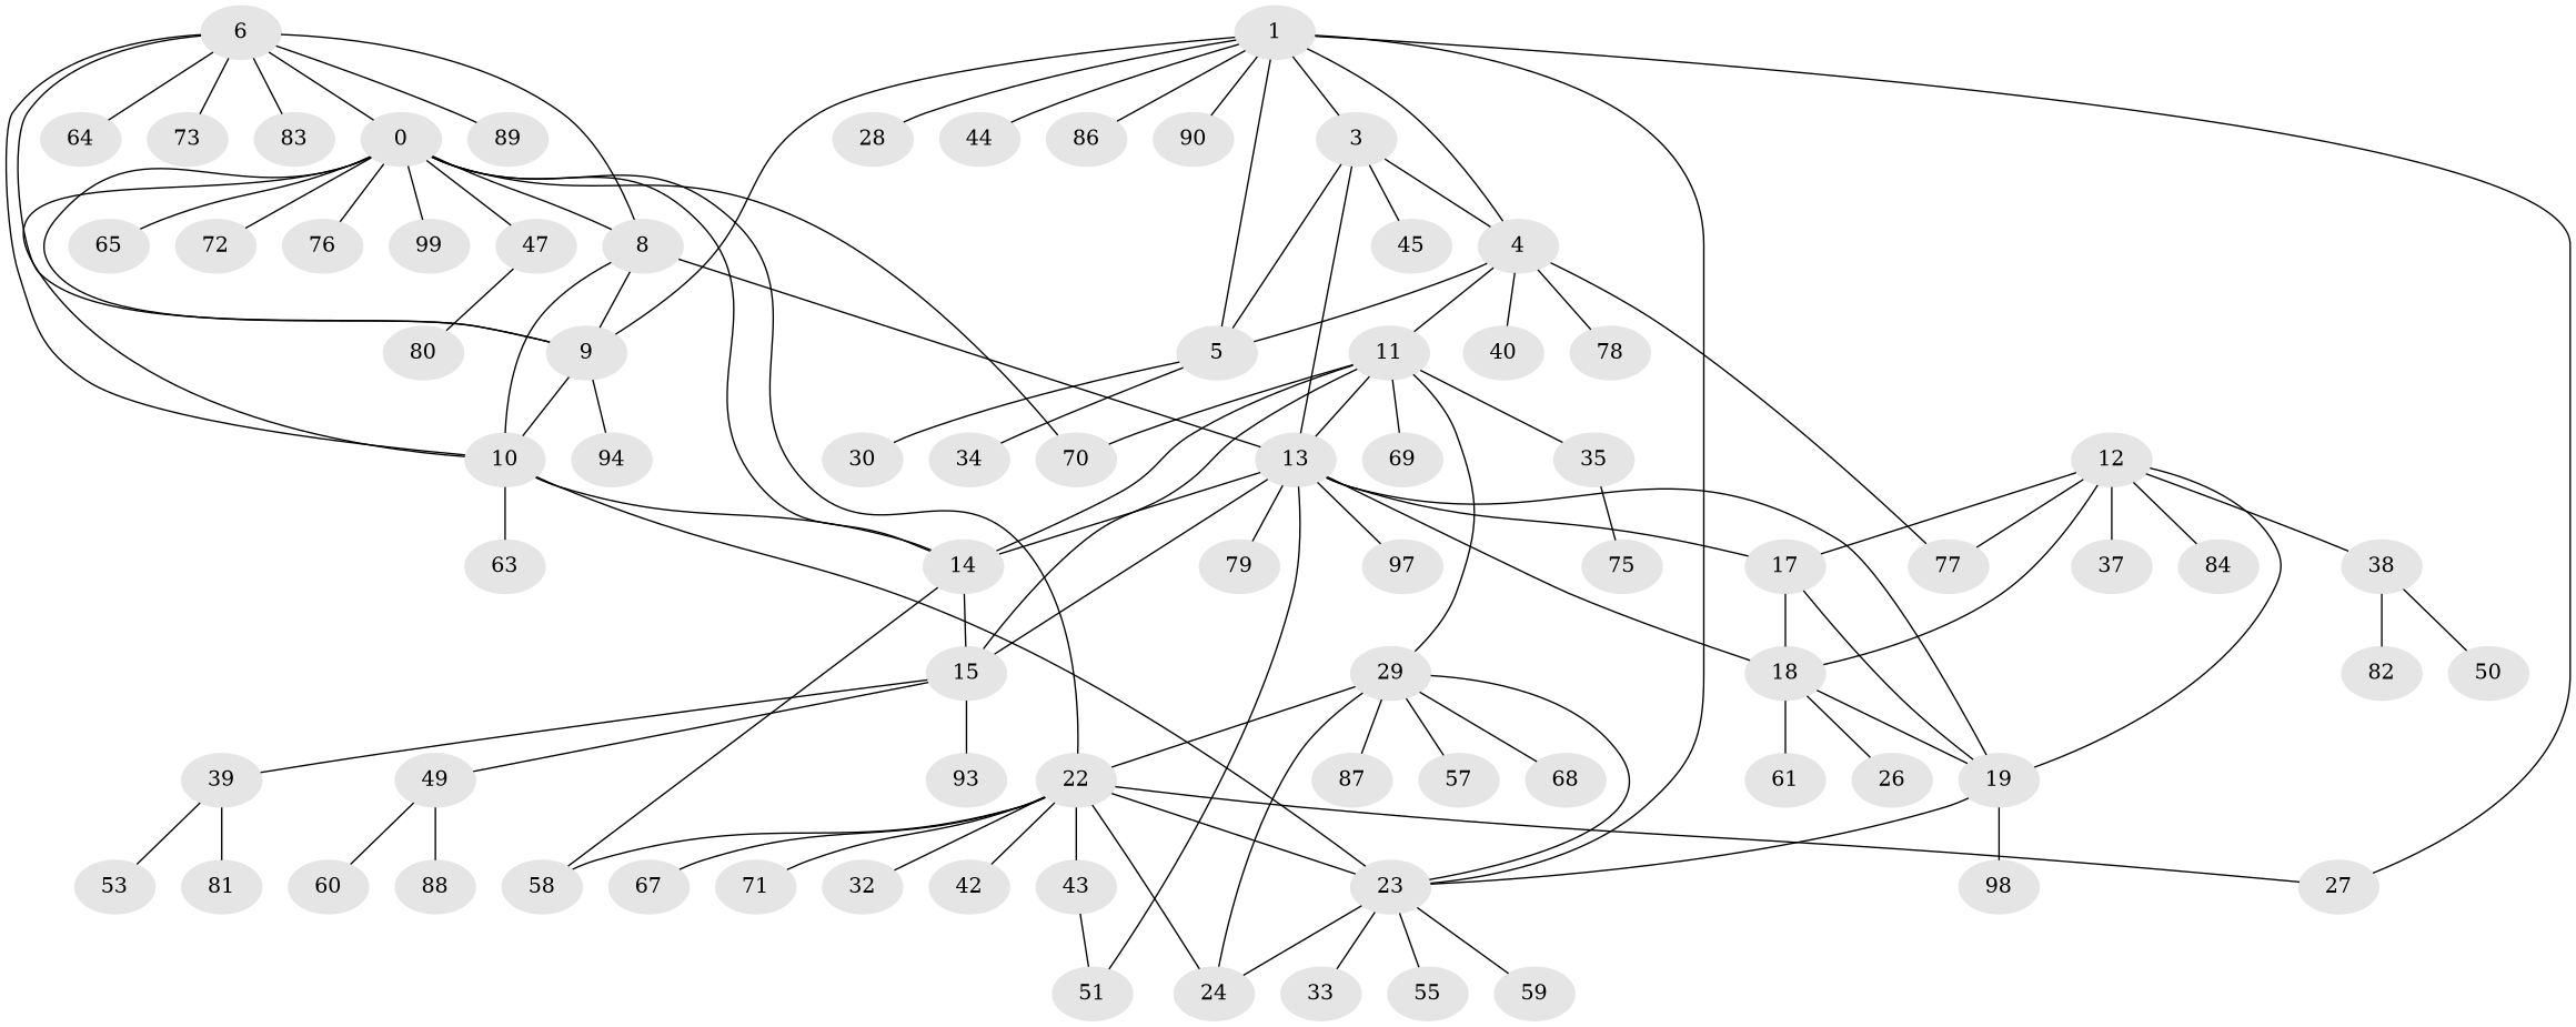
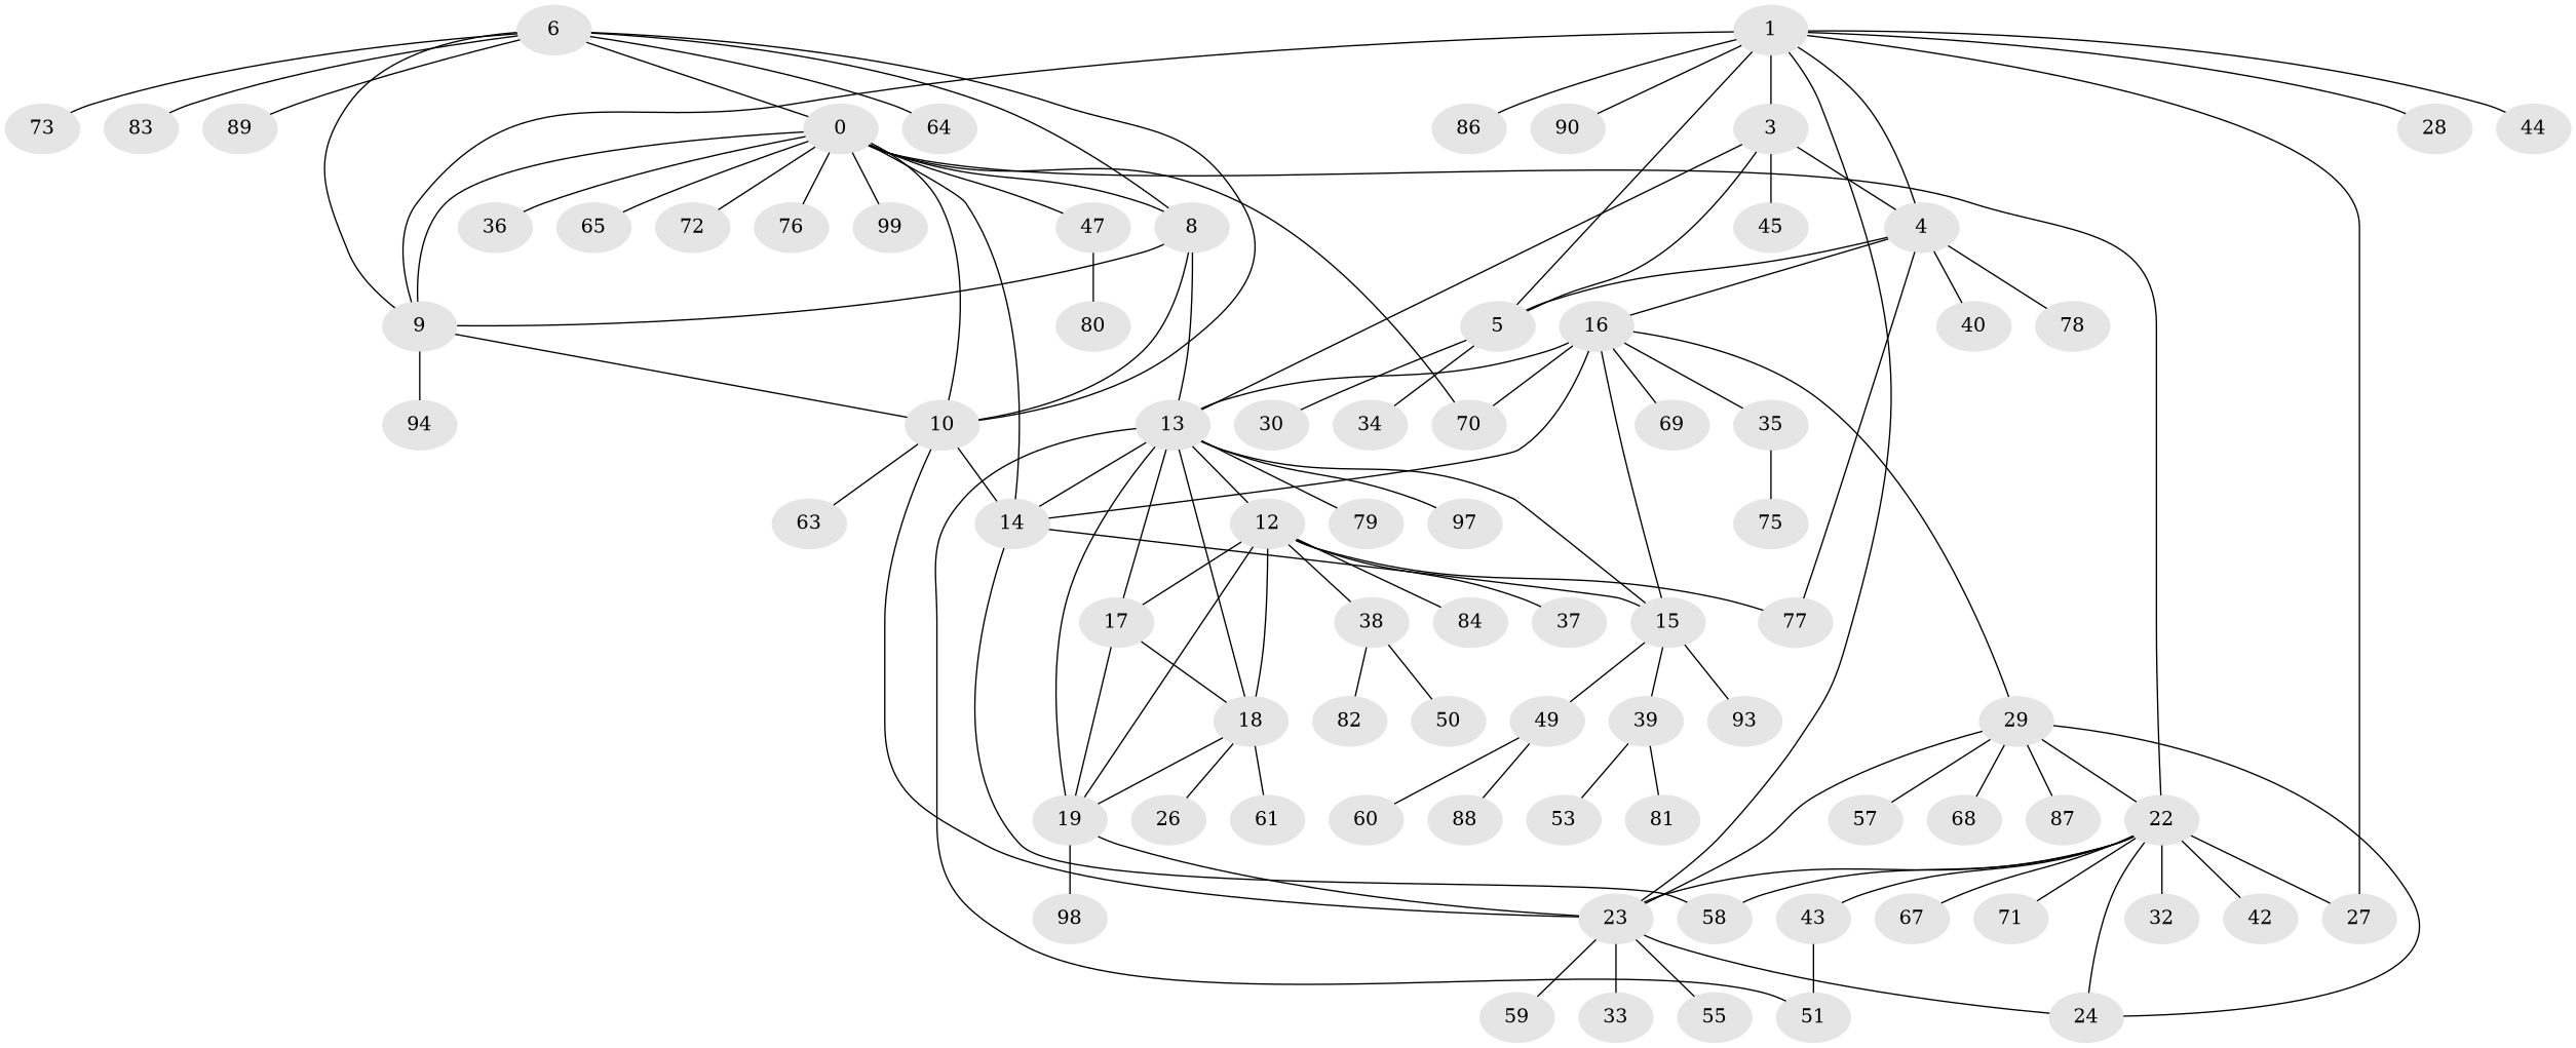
  graph {
    node [color=gray90 style=filled]
    1 [super="+2"]
    3 [super="+29"]
    4 [super="+96"]
    5
    9 [super="+74"]
    23 [super="+54"]
    27
    28
    44
    86
    90
    13 [super="+20"]
    45
-   11 [super="+12"]
+   11 [super="+12" label=16]
    40
    77
    78
    30 [super="+56"]
    34
    10 [super="+41"]
    94
    24
    33
    55
    59
    14 [super="+66"]
    15 [super="+93"]
    n28 [label=12 super="+92"]
    17
    18 [super="+46"]
    19
    51
    79
    97
    70
    n36 [label=29 super="+48"]
    35
    69
    6 [super="+95"]
    n40 [label=0 super="+31"]
    8
    64
    73
    83
    89
    22 [super="+25"]
+   36
    47
    65 [super="+84"]
    72
    76
    99
    63
    58
    32
    42 [super="+68"]
    43
    67
    71
    80
    39
    49 [super="+52"]
    n63 [label=93]
    57
    n65 [label=68]
    87
    75
    37
    38
    n70 [label=84]
    26
    61
    98
    53 [super="+100"]
    81
    60
    88
    50
    82
    1 -- 3 [weight=2]
    1 -- 4 [weight=2]
    1 -- 5 [weight=2]
    1 -- 9
    1 -- 23
    1 -- 27
    1 -- 28
    1 -- 44
    1 -- 86
    1 -- 90
    3 -- 4
    3 -- 5
    3 -- 13
    3 -- 45
    4 -- 5
    4 -- 11
    4 -- 40
    4 -- 77
    4 -- 78
    5 -- 30
    5 -- 34
    9 -- 10
    9 -- 94
    23 -- 24
    23 -- 33
    23 -- 55
    23 -- 59
    13 -- 14
    13 -- 15
+   13 -- n28
    13 -- 17
    13 -- 18
    13 -- 19
    13 -- 51
    13 -- 79 [weight=2]
    13 -- 97
    11 -- 13 [weight=2]
    11 -- 14 [weight=2]
    11 -- 15 [weight=2]
    11 -- 70
    11 -- n36
    11 -- 35
    11 -- 69
    10 -- 23
    10 -- 14
    10 -- 63
    14 -- 15
    14 -- 58
    15 -- 39
    15 -- 49
    15 -- n63
    n28 -- 77
    n28 -- 17
    n28 -- 18
    n28 -- 19
    n28 -- 37
    n28 -- 38
    n28 -- n70
    17 -- 18
    17 -- 19
    18 -- 19
    18 -- 26
    18 -- 61
    19 -- 23
    19 -- 98
    n36 -- 23
    n36 -- 24
    n36 -- 22 [weight=2]
    n36 -- 57
    n36 -- n65
    n36 -- 87
    35 -- 75
    6 -- 9
    6 -- 10
    6 -- n40
    6 -- 8
    6 -- 64
    6 -- 73
    6 -- 83
    6 -- 89
    n40 -- 9
    n40 -- 10
    n40 -- 14
    n40 -- 70
    n40 -- 8
    n40 -- 22
+   n40 -- 36
    n40 -- 47
    n40 -- 65
    n40 -- 72
    n40 -- 76
    n40 -- 99
    8 -- 9
    8 -- 13
    8 -- 10
    22 -- 23 [weight=2]
    22 -- 27
    22 -- 24 [weight=2]
    22 -- 58
    22 -- 32
    22 -- 42
    22 -- 43
    22 -- 67
    22 -- 71
    47 -- 80
    43 -- 51
    39 -- 53
    39 -- 81
    49 -- 60
    49 -- 88
    38 -- 50
    38 -- 82
  }
